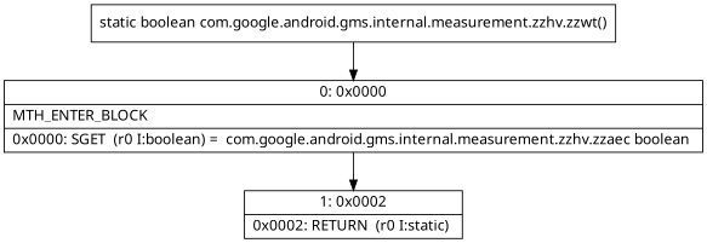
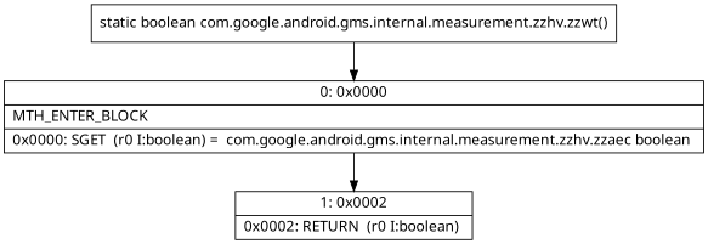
  digraph {
    fontname="Noto Sans"
    node [shape=record fontname="Noto Sans"]
    edge [fontname="Noto Sans"]
    n1 [label="{0\:\ 0x0000|MTH_ENTER_BLOCK\l|0x0000: SGET  (r0 I:boolean) =  com.google.android.gms.internal.measurement.zzhv.zzaec boolean \l}"]
-   n2 [label="{1\:\ 0x0002|0x0002: RETURN  (r0 I:static) \l}"]
+   n2 [label="{1\:\ 0x0002|0x0002: RETURN  (r0 I:boolean) \l}"]
    n3 [label="{static boolean com.google.android.gms.internal.measurement.zzhv.zzwt() }"]
    n1 -> n2
    n3 -> n1
  }
